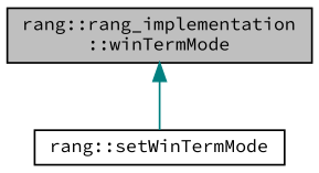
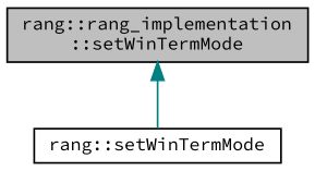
  digraph {
    rankdir=TB
    fontname="Source Code Pro"
    node [color=black fontname="Source Code Pro" fontsize=10 shape=record style=filled]
-   n1 [fillcolor=grey75 fontcolor=black height=0.2 label="rang::rang_implementation\l::winTermMode" width=0.4]
+   n1 [fillcolor=grey75 fontcolor=black height=0.2 label="rang::rang_implementation\l::setWinTermMode" width=0.4]
    n2 [fillcolor=white height=0.2 label="rang::setWinTermMode" width=0.4]
    n1 -> n2 [color=teal dir=back fontname="Source Code Pro" fontsize=10 labelfontname=Helvetica labelfontsize=10 style=solid]
  }
